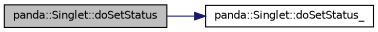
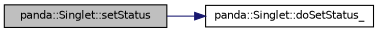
  digraph {
    rankdir=LR
    node [color=black fontname=Helvetica fontsize=10 shape=record style=filled]
-   n1 [fillcolor=grey75 fontcolor=black height=0.2 label="panda::Singlet::doSetStatus" width=0.4]
+   n1 [fillcolor=grey75 fontcolor=black height=0.2 label="panda::Singlet::setStatus" width=0.4]
    n2 [fillcolor=white height=0.2 label="panda::Singlet::doSetStatus_" width=0.4]
    n1 -> n2 [color=midnightblue fontname=Helvetica fontsize=10 labelfontname=Helvetica labelfontsize=10 style=solid]
  }
